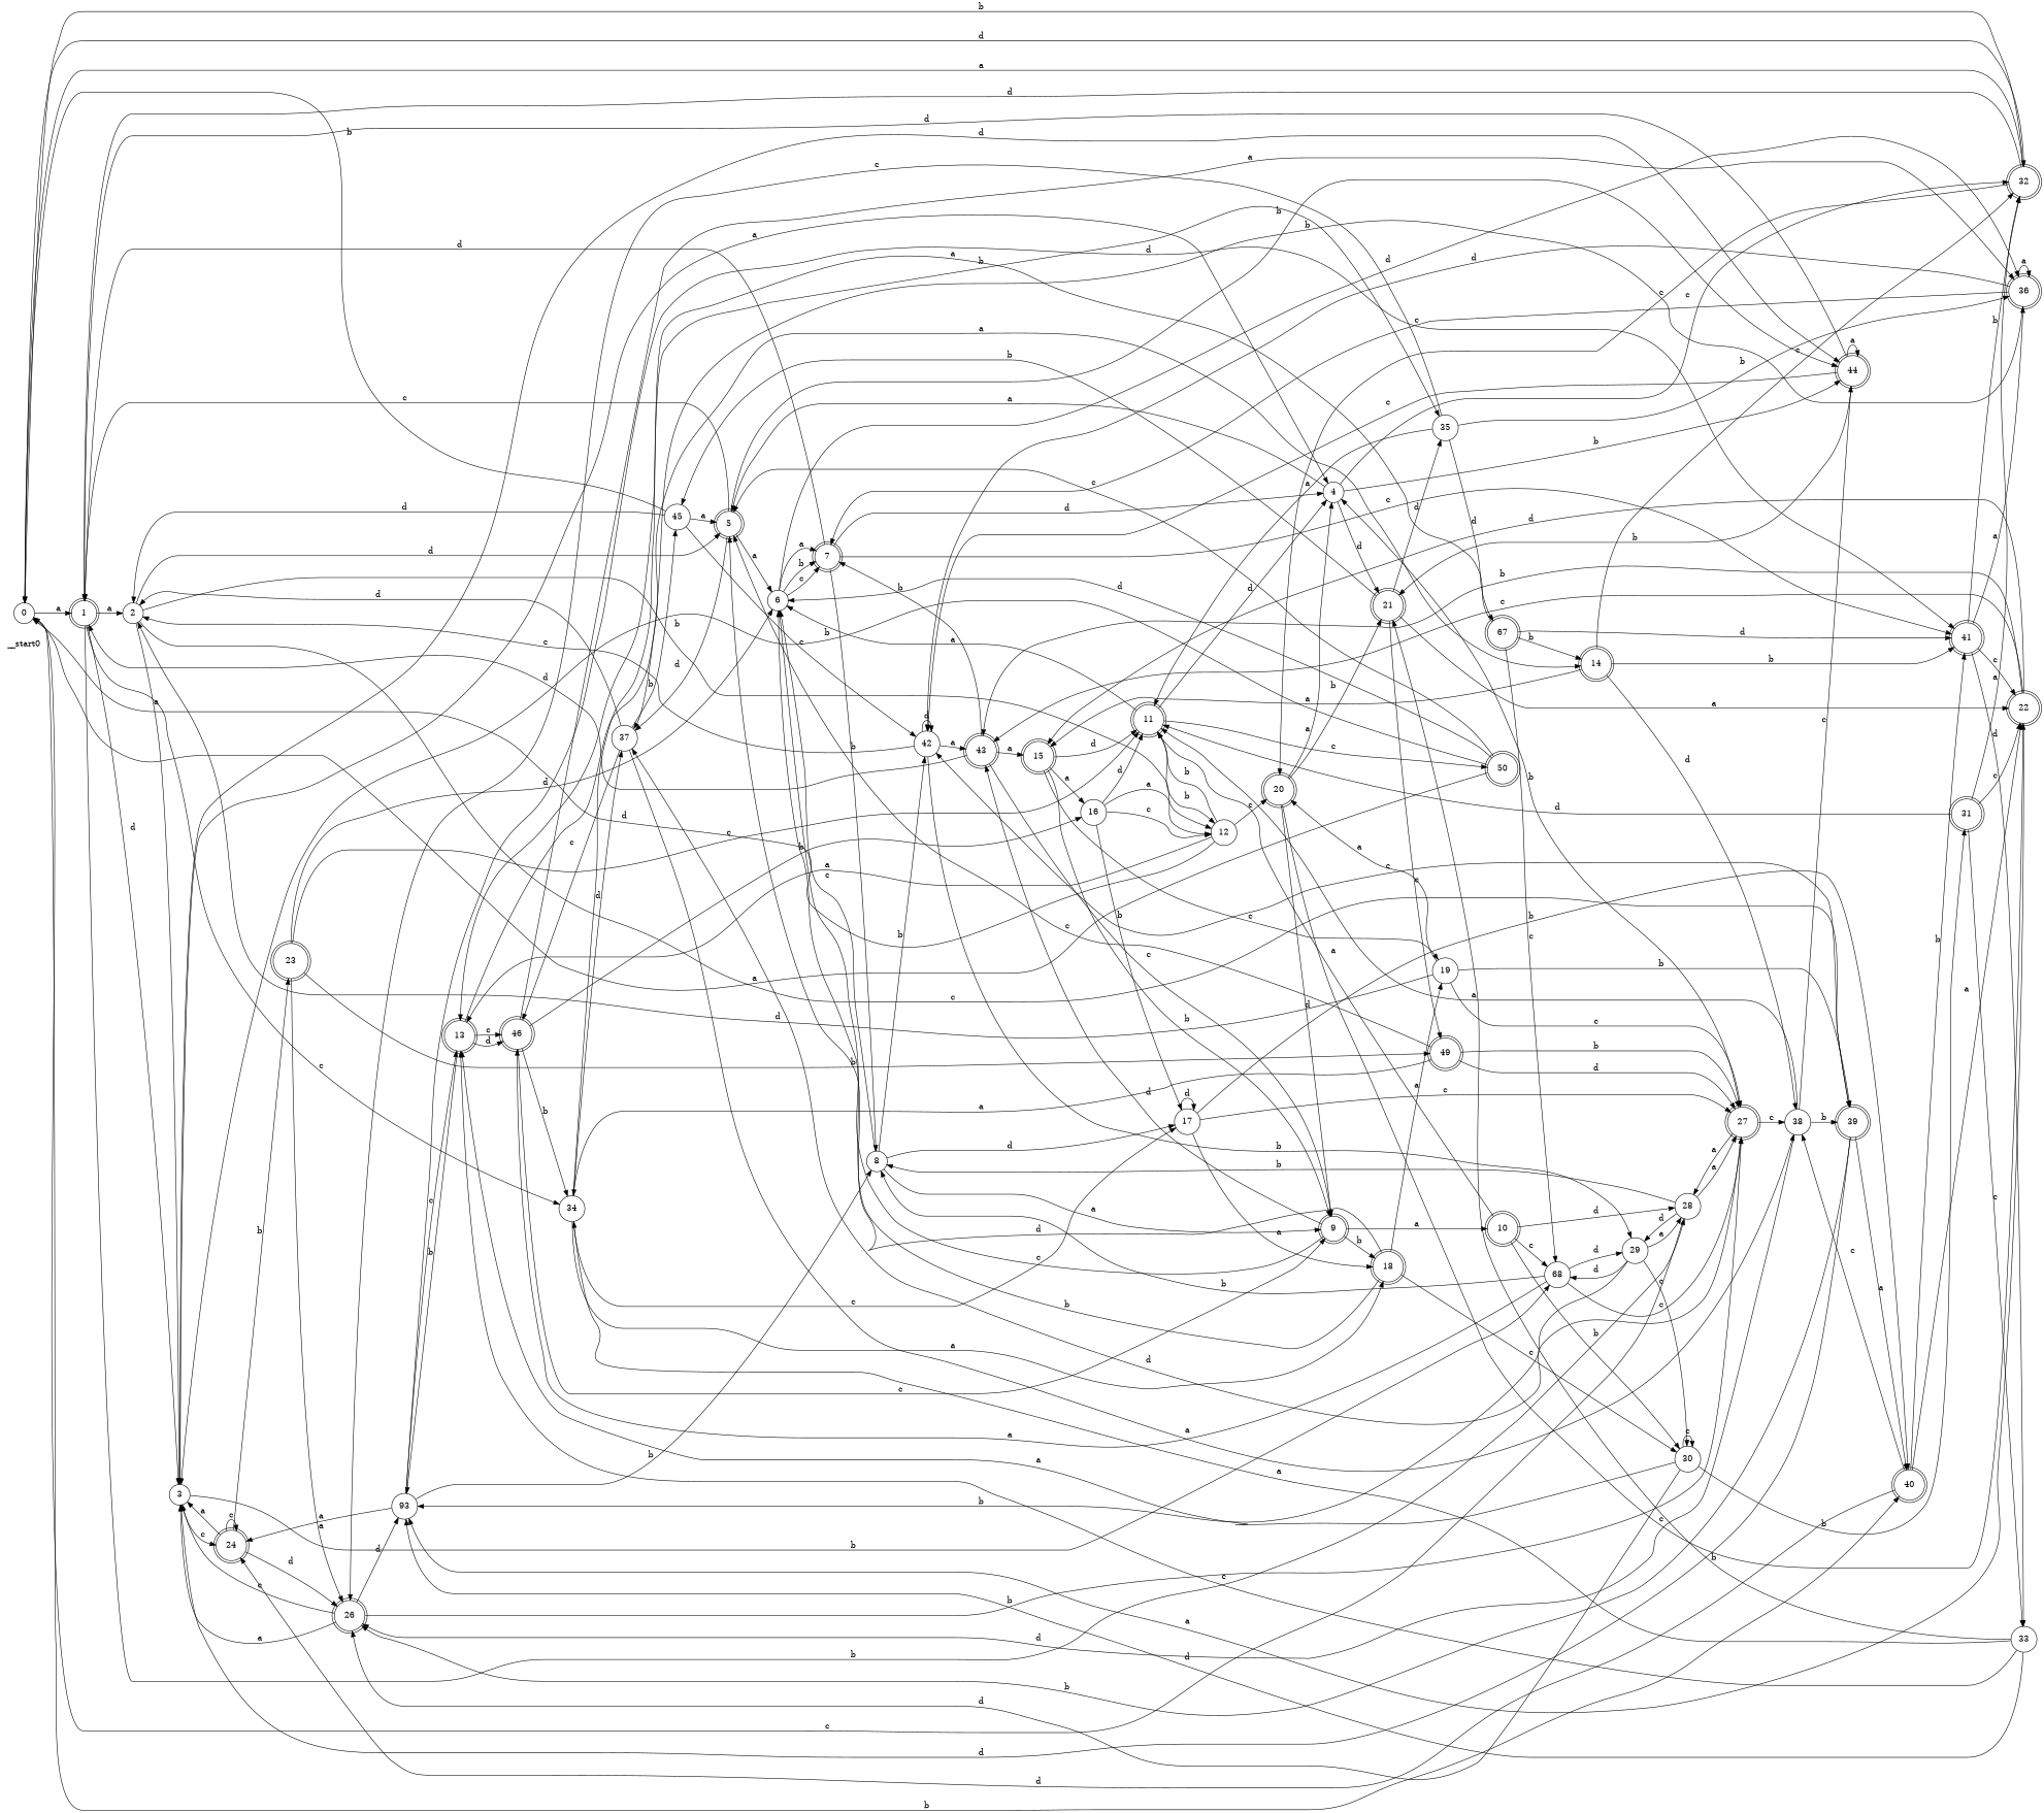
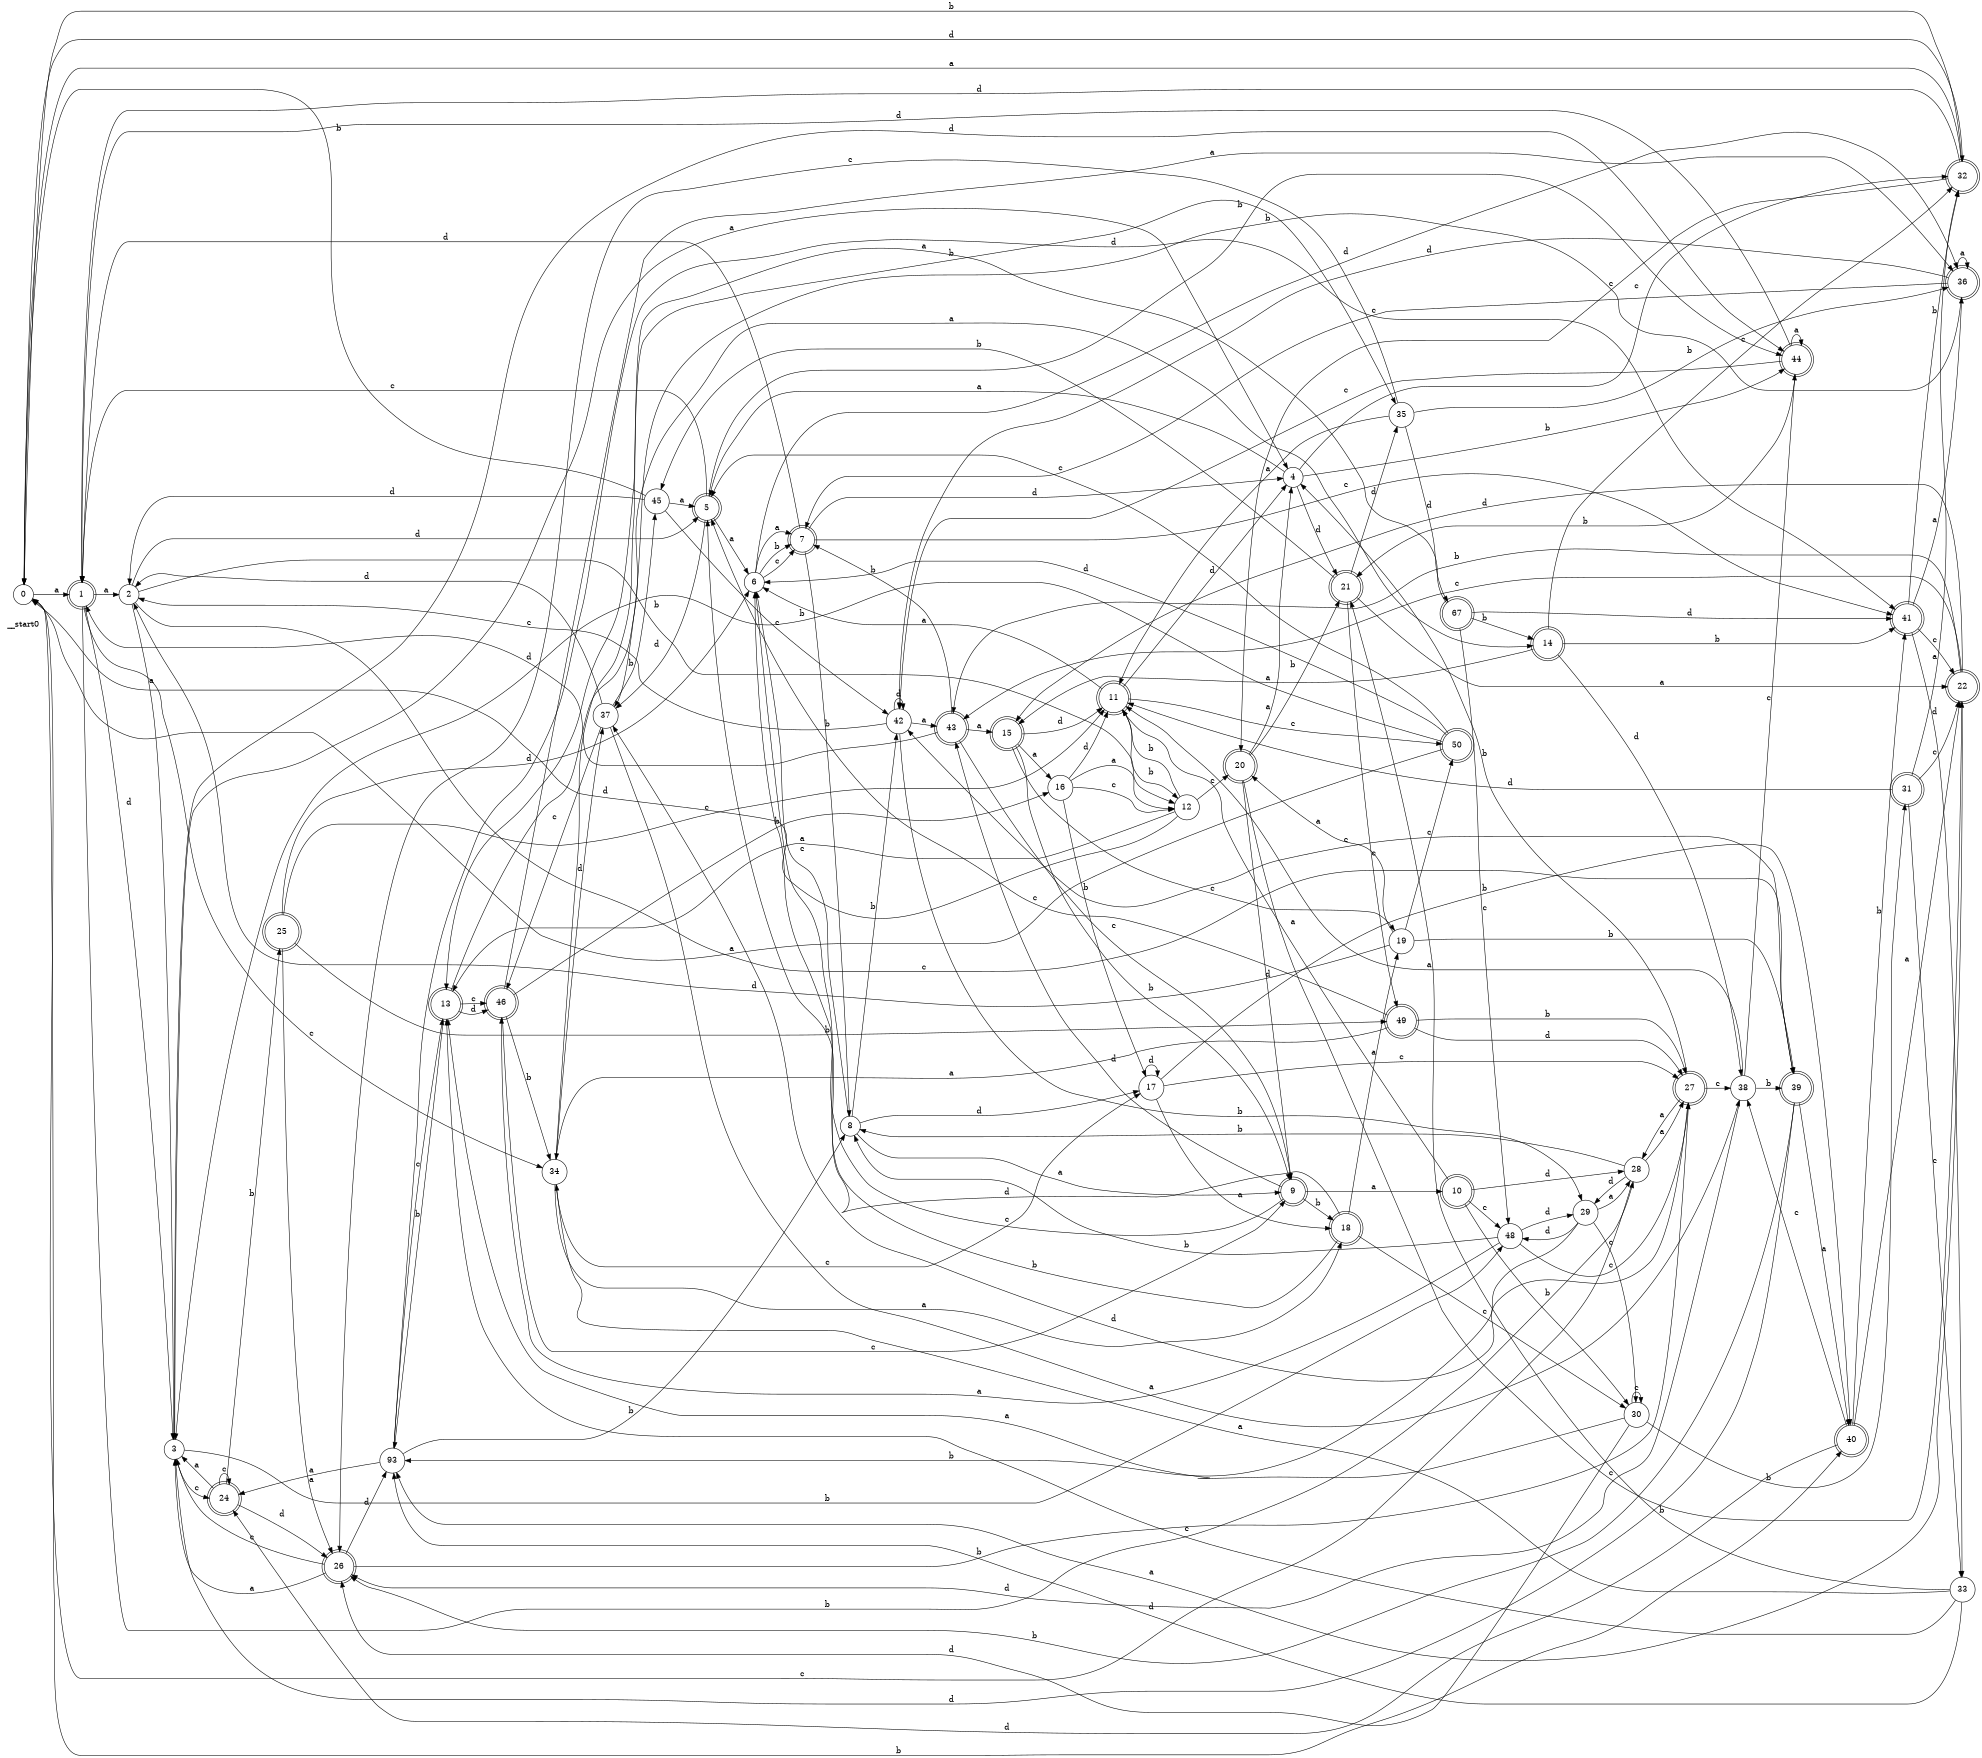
  digraph {
    rankdir=LR
    node [shape=doublecircle color=black fillcolor=white style="rounded,filled"]
    __start0 [shape=none color="" fillcolor="" style=""]
    n2 [label=0 shape=circle style=filled]
    n3 [label=1]
    n4 [label=32]
    n5 [label=40]
    n6 [label=2 shape=circle style=filled]
    n7 [label=3 shape=circle style=filled]
    n8 [label=28 shape=circle style=filled]
    n9 [label=34 shape=circle style=filled]
    n10 [label=20]
    n11 [label=39]
    n12 [label=42 shape=circle style=filled]
    n13 [label=26]
    n14 [label=24]
    n15 [label=41]
    n16 [label=38 shape=circle style=filled]
    n17 [label=22]
    n18 [label=5]
    n19 [label=12 shape=circle style=filled]
    n20 [label=4 shape=circle style=filled]
    n21 [label=44]
-   n22 [label=68 shape=circle style=filled]
+   n22 [label=48 shape=circle style=filled]
    n23 [label=8 shape=circle style=filled]
    n24 [label=27]
    n25 [label=29 shape=circle style=filled]
    n26 [label=37 shape=circle style=filled]
    n27 [label=17 shape=circle style=filled]
    n28 [label=18]
    n29 [label=35 shape=circle style=filled]
    n30 [label=6 shape=circle style=filled]
    n31 [label=11]
    n32 [label=13]
    n33 [label=21]
-   n34 [label=23]
+   n34 [label=25]
    n35 [label=46]
    n36 [label=45 shape=circle style=filled]
    n37 [label=49]
    n38 [label=7]
    n39 [label=36]
    n40 [label=9]
    n41 [label=33 shape=circle style=filled]
    n42 [label=10]
    n43 [label=43]
    n44 [label=30 shape=circle style=filled]
    n45 [label=19 shape=circle style=filled]
    n46 [label=15]
    n47 [label=50]
    n48 [label=31]
    n49 [label=14]
    n50 [label=93 shape=circle style=filled]
    n51 [label=16 shape=circle style=filled]
    n52 [label=67]
    n2 -> n3 [label=a]
    n2 -> n4 [label=d]
    n2 -> n5 [label=b]
    n3 -> n6 [label=a]
    n3 -> n7 [label=d]
    n3 -> n8 [label=b]
    n3 -> n9 [label=c]
    n4 -> n2 [label=a]
    n4 -> n2 [label=b]
    n4 -> n3 [label=d]
    n4 -> n10 [label=c]
    n5 -> n14 [label=d]
    n5 -> n15 [label=b]
    n5 -> n16 [label=c]
    n5 -> n17 [label=a]
    n6 -> n7 [label=a]
    n6 -> n11 [label=c]
    n6 -> n18 [label=d]
    n6 -> n19 [label=b]
    n7 -> n14 [label=c]
    n7 -> n20 [label=a]
    n7 -> n21 [label=d]
    n7 -> n22 [label=b]
    n8 -> n2 [label=c]
    n8 -> n23 [label=b]
    n8 -> n24 [label=a]
    n8 -> n25 [label=d]
    n9 -> n26 [label=d]
    n9 -> n27 [label=c]
    n9 -> n28 [label=a]
    n9 -> n29 [label=b]
    n10 -> n17 [label=c]
    n10 -> n20 [label=a]
    n10 -> n33 [label=b]
    n10 -> n40 [label=d]
    n11 -> n5 [label=a]
    n11 -> n7 [label=d]
    n11 -> n12 [label=c]
    n11 -> n13 [label=b]
    n12 -> n6 [label=c]
    n12 -> n12 [label=d]
    n12 -> n25 [label=b]
    n12 -> n43 [label=a]
    n13 -> n7 [label=a]
    n13 -> n7 [label=c]
    n13 -> n24 [label=b]
    n13 -> n50 [label=d]
    n14 -> n7 [label=a]
    n14 -> n13 [label=d]
    n14 -> n14 [label=c]
    n14 -> n34 [label=b]
    n15 -> n4 [label=b]
    n15 -> n17 [label=c]
    n15 -> n39 [label=a]
    n15 -> n41 [label=d]
    n16 -> n11 [label=b]
    n16 -> n13 [label=d]
    n16 -> n21 [label=c]
    n16 -> n31 [label=a]
    n17 -> n43 [label=b]
    n17 -> n43 [label=c]
    n17 -> n46 [label=d]
    n17 -> n50 [label=a]
    n18 -> n3 [label=c]
    n18 -> n21 [label=b]
    n18 -> n26 [label=d]
    n18 -> n30 [label=a]
    n19 -> n2 [label=d]
    n19 -> n10 [label=c]
    n19 -> n31 [label=b]
    n19 -> n32 [label=a]
    n20 -> n4 [label=c]
    n20 -> n18 [label=a]
    n20 -> n21 [label=b]
    n20 -> n33 [label=d]
    n21 -> n3 [label=d]
    n21 -> n12 [label=c]
    n21 -> n21 [label=a]
    n21 -> n33 [label=b]
    n22 -> n23 [label=b]
    n22 -> n24 [label=c]
    n22 -> n25 [label=d]
    n22 -> n35 [label=a]
    n23 -> n12 [label=b]
    n23 -> n27 [label=d]
    n23 -> n30 [label=c]
    n23 -> n40 [label=a]
    n24 -> n8 [label=a]
    n24 -> n16 [label=c]
    n24 -> n20 [label=b]
    n24 -> n26 [label=d]
    n25 -> n8 [label=a]
    n25 -> n22 [label=d]
    n25 -> n44 [label=c]
    n25 -> n50 [label=b]
    n26 -> n6 [label=d]
    n26 -> n16 [label=a]
    n26 -> n35 [label=c]
    n26 -> n36 [label=b]
    n27 -> n5 [label=b]
    n27 -> n24 [label=c]
    n27 -> n27 [label=d]
    n27 -> n28 [label=a]
    n28 -> n18 [label=d]
    n28 -> n30 [label=b]
    n28 -> n44 [label=c]
    n28 -> n45 [label=a]
    n29 -> n13 [label=c]
    n29 -> n31 [label=a]
    n29 -> n39 [label=b]
    n29 -> n52 [label=d]
    n30 -> n38 [label=a]
    n30 -> n38 [label=b]
    n30 -> n38 [label=c]
    n30 -> n39 [label=d]
    n31 -> n19 [label=b]
    n31 -> n20 [label=d]
    n31 -> n30 [label=a]
    n31 -> n47 [label=c]
    n32 -> n35 [label=c]
    n32 -> n35 [label=d]
    n32 -> n49 [label=a]
    n32 -> n50 [label=b]
    n33 -> n17 [label=a]
    n33 -> n29 [label=d]
    n33 -> n36 [label=b]
    n33 -> n37 [label=c]
    n34 -> n13 [label=a]
    n34 -> n30 [label=d]
    n34 -> n31 [label=c]
    n34 -> n37 [label=b]
    n35 -> n9 [label=b]
    n35 -> n39 [label=a]
    n35 -> n40 [label=c]
    n35 -> n51 [label=b]
    n36 -> n2 [label=b]
    n36 -> n6 [label=d]
    n36 -> n12 [label=c]
    n36 -> n18 [label=a]
    n37 -> n9 [label=a]
    n37 -> n18 [label=c]
    n37 -> n24 [label=b]
    n37 -> n24 [label=d]
    n38 -> n3 [label=d]
    n38 -> n15 [label=c]
    n38 -> n20 [label=d]
    n38 -> n23 [label=b]
    n39 -> n12 [label=d]
    n39 -> n26 [label=b]
    n39 -> n38 [label=c]
    n39 -> n39 [label=a]
    n40 -> n28 [label=b]
    n40 -> n30 [label=c]
    n40 -> n42 [label=a]
    n40 -> n43 [label=d]
    n41 -> n9 [label=a]
    n41 -> n32 [label=c]
    n41 -> n33 [label=b]
    n41 -> n50 [label=d]
    n42 -> n8 [label=d]
    n42 -> n22 [label=c]
    n42 -> n31 [label=a]
    n42 -> n44 [label=b]
    n43 -> n3 [label=d]
    n43 -> n38 [label=b]
    n43 -> n40 [label=c]
    n43 -> n46 [label=a]
    n44 -> n13 [label=d]
    n44 -> n32 [label=a]
    n44 -> n44 [label=c]
    n44 -> n48 [label=b]
    n45 -> n6 [label=d]
    n45 -> n10 [label=a]
    n45 -> n11 [label=b]
-   n45 -> n24 [label=c]
+   n45 -> n47 [label=c]
    n46 -> n31 [label=d]
    n46 -> n40 [label=b]
    n46 -> n45 [label=c]
    n46 -> n51 [label=a]
    n47 -> n2 [label=a]
    n47 -> n7 [label=b]
    n47 -> n18 [label=c]
    n47 -> n30 [label=d]
    n48 -> n4 [label=a]
    n48 -> n17 [label=c]
    n48 -> n31 [label=d]
    n48 -> n41 [label=c]
    n49 -> n4 [label=c]
    n49 -> n15 [label=b]
    n49 -> n16 [label=d]
    n49 -> n46 [label=a]
    n50 -> n14 [label=a]
    n50 -> n15 [label=d]
    n50 -> n23 [label=b]
    n50 -> n32 [label=c]
    n51 -> n19 [label=a]
    n51 -> n19 [label=c]
    n51 -> n27 [label=b]
    n51 -> n31 [label=d]
    n52 -> n15 [label=d]
    n52 -> n22 [label=c]
    n52 -> n32 [label=a]
    n52 -> n49 [label=b]
  }
